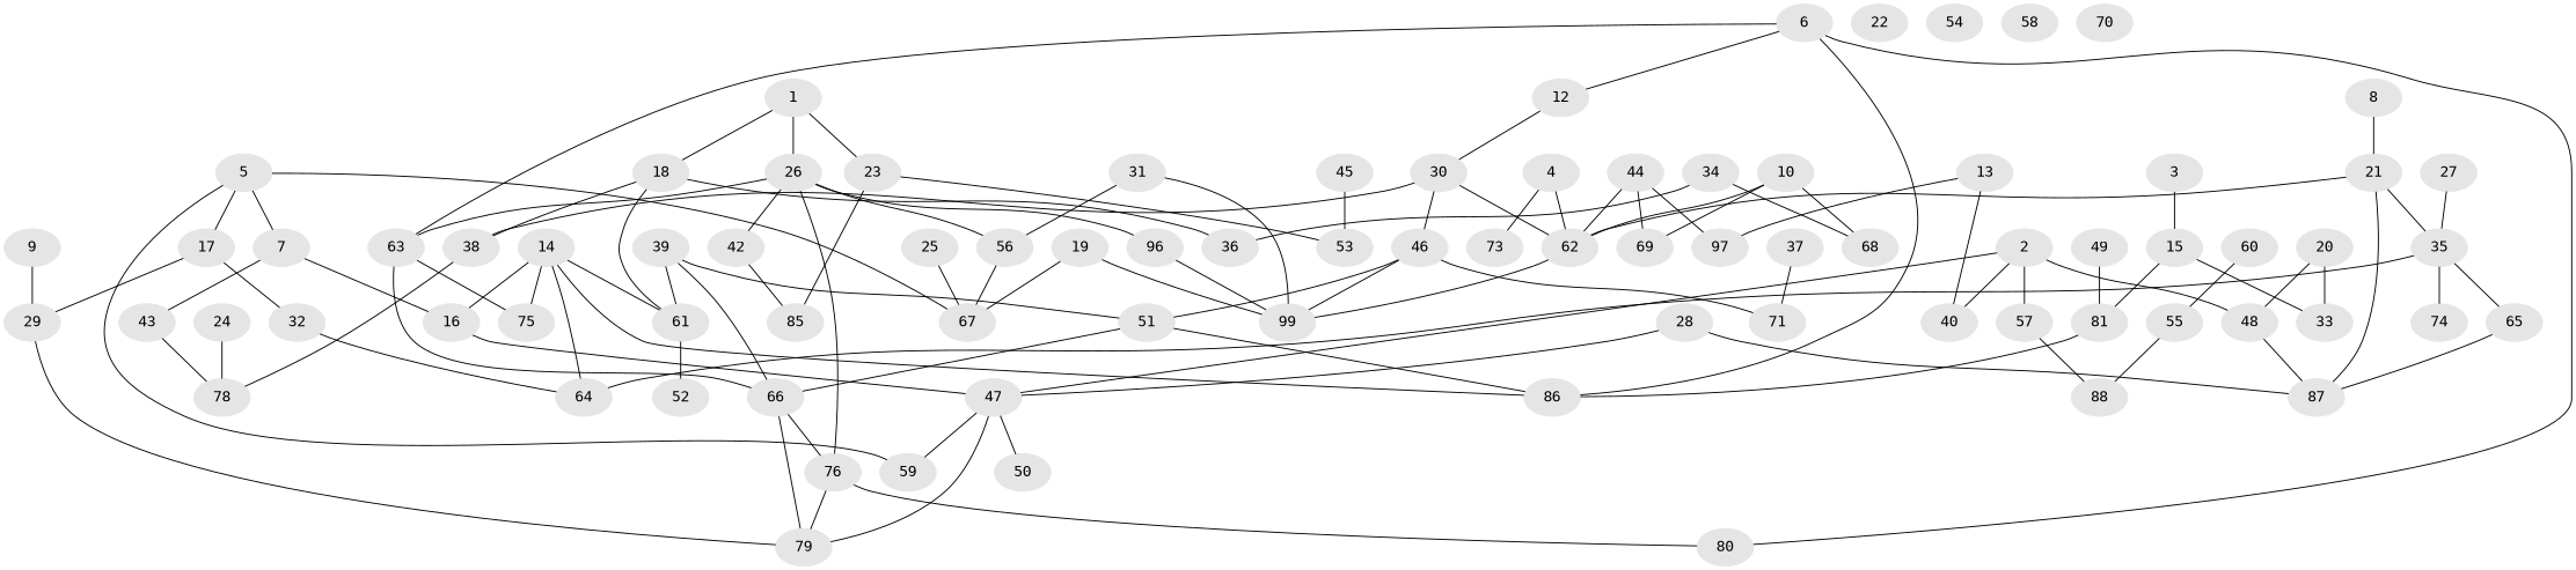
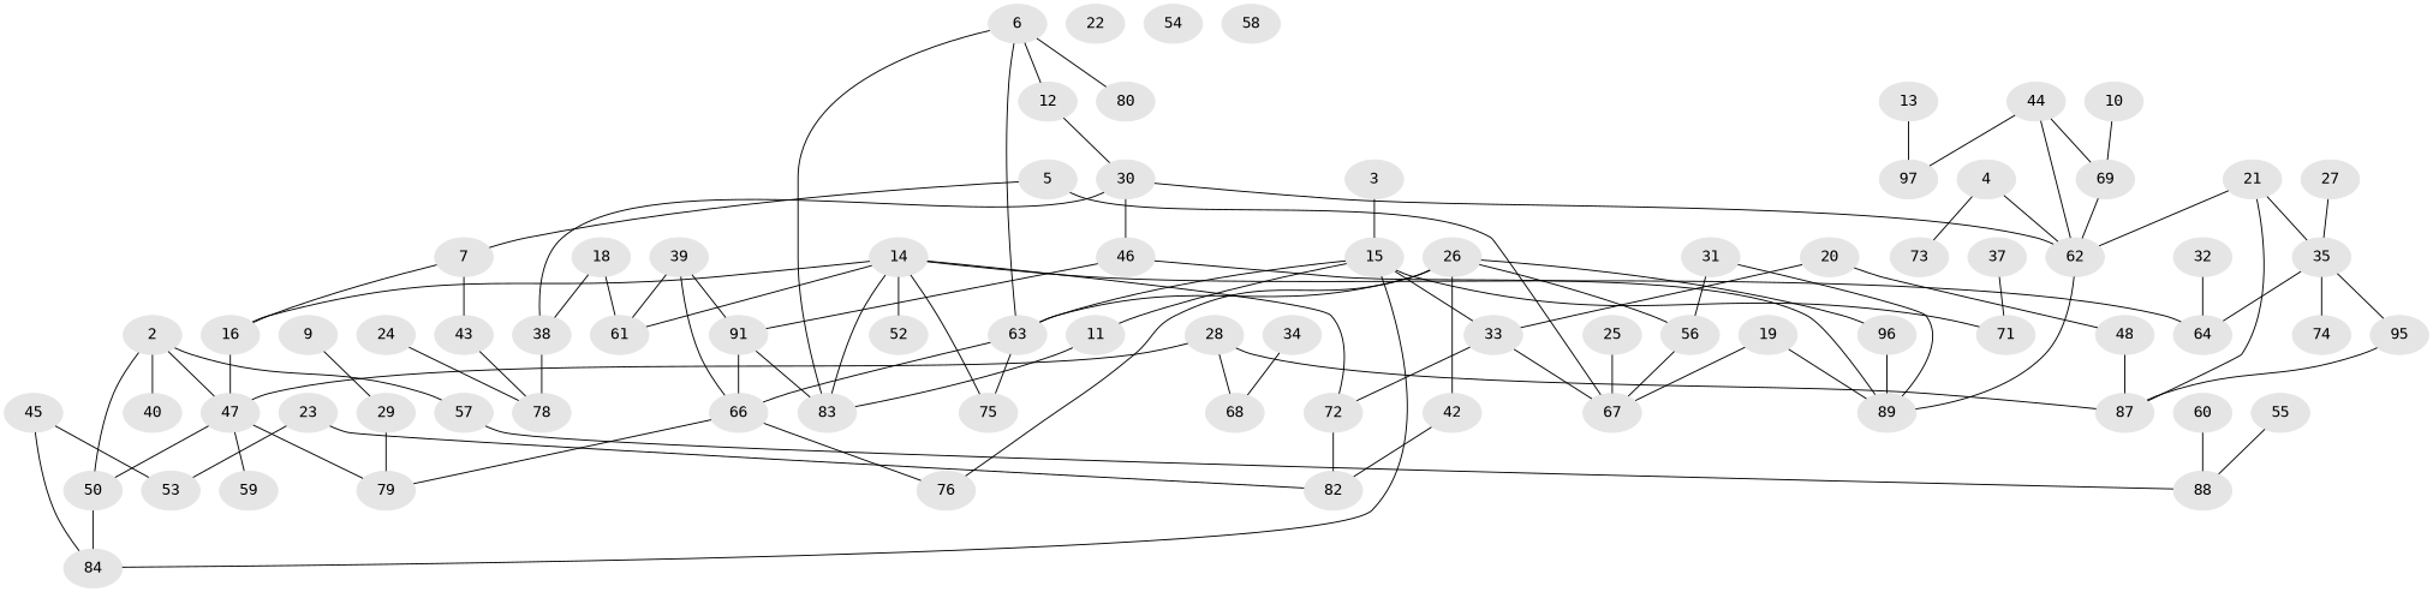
  graph {
    fontname="DejaVu Sans Mono"
    node [color=gray90 fontname="DejaVu Sans Mono" style=filled]
    edge [fontname="DejaVu Sans Mono"]
-   1
    18
    23
    26
    61
-   36
    38
    53
-   85
+   85 [label=82]
    63
    42
    56
    76
    n14 [label=96]
    2
    40
    47
    50
    57
    59
    79
+   84
    88
    3
    15
    33
    71
-   81
+   81 [label=11]
    4
    62
    73
-   89 [label=99]
+   89
    5
    7
-   17
    67
    16
    43
    29
    32
    6
    12
    80
-   83 [label=86]
+   83
    30
    75
    66
    78
-   8
    21
    35
    87
    9
    10
    68
    69
    46
    13
    n59 [label=97]
    14
    52
    64
+   72
    19
    20
    48
-   65
+   65 [label=95]
    74
    22
    24
    25
    27
    28
    60
-   51
+   51 [label=91]
    31
    34
    37
-   49
    39
    44
    45
    54
    55
    58
-   70
-   1 -- 18
-   1 -- 23
-   1 -- 26
    18 -- 61
-   18 -- 36
    18 -- 38
    23 -- 53
    23 -- 85
    26 -- 63
    26 -- 42
    26 -- 56
    26 -- 76
    26 -- n14
    38 -- 78
    63 -- 75
    63 -- 66
    42 -- 85
    56 -- 67
-   76 -- 79
-   76 -- 80
    n14 -- 89
    2 -- 40
    2 -- 47
-   2 -- 48
+   2 -- 50
    2 -- 57
    47 -- 50
    47 -- 59
    47 -- 79
+   50 -- 84
    57 -- 88
    3 -- 15
+   15 -- 63
+   15 -- 84
    15 -- 33
-   46 -- 71
+   15 -- 71
    15 -- 81
+   33 -- 67
+   33 -- 72
    81 -- 83
    4 -- 62
    4 -- 73
    62 -- 89
-   5 -- 59
    5 -- 7
-   5 -- 17
    5 -- 67
    7 -- 16
    7 -- 43
-   17 -- 29
-   17 -- 32
    16 -- 47
    43 -- 78
    29 -- 79
    32 -- 64
    6 -- 63
    6 -- 12
    6 -- 80
    6 -- 83
    12 -- 30
    30 -- 38
    30 -- 62
    30 -- 46
    66 -- 76
    66 -- 79
-   8 -- 21
    21 -- 62
    21 -- 35
    21 -- 87
    35 -- 64
    35 -- 65
    35 -- 74
    9 -- 29
-   10 -- 62
-   10 -- 68
+   69 -- 62
+   28 -- 68
    10 -- 69
    46 -- 89
    46 -- 51
-   13 -- 40
    13 -- n59
    14 -- 61
    14 -- 16
    14 -- 83
    14 -- 75
-   61 -- 52
+   14 -- 52
    14 -- 64
+   14 -- 72
+   72 -- 85
    19 -- 89
    19 -- 67
    20 -- 33
    20 -- 48
    48 -- 87
    65 -- 87
    24 -- 78
    25 -- 67
    27 -- 35
    28 -- 47
    28 -- 87
-   60 -- 55
+   60 -- 88
    51 -- 83
    51 -- 66
    31 -- 56
    31 -- 89
-   34 -- 36
    34 -- 68
    37 -- 71
-   49 -- 81
    39 -- 61
    39 -- 66
    39 -- 51
    44 -- 62
    44 -- 69
    44 -- n59
    45 -- 53
+   45 -- 84
    55 -- 88
  }
